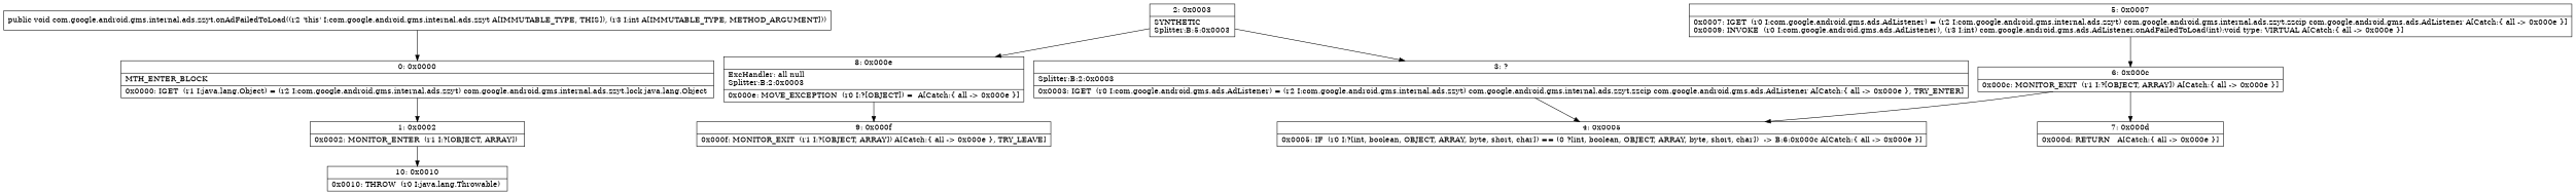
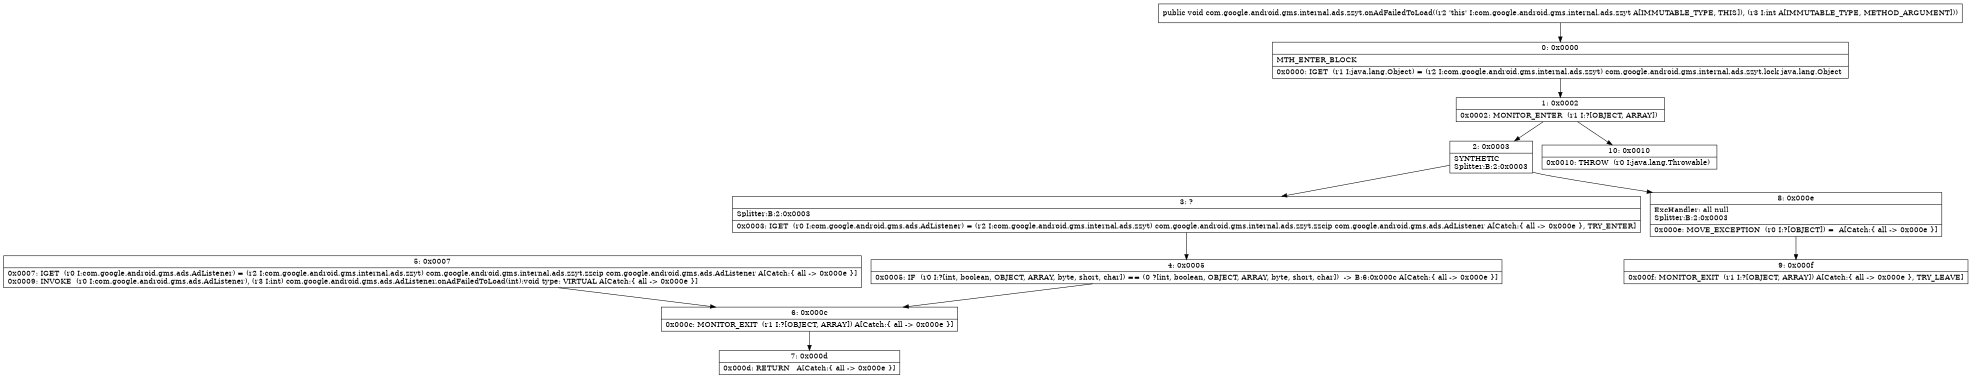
  digraph {
    node [shape=record]
    n1 [label="{0\:\ 0x0000|MTH_ENTER_BLOCK\l|0x0000: IGET  (r1 I:java.lang.Object) = (r2 I:com.google.android.gms.internal.ads.zzyt) com.google.android.gms.internal.ads.zzyt.lock java.lang.Object \l}"]
    n2 [label="{1\:\ 0x0002|0x0002: MONITOR_ENTER  (r1 I:?[OBJECT, ARRAY]) \l}"]
-   n3 [label="{2\:\ 0x0003|SYNTHETIC\lSplitter:B:5:0x0003\l}"]
+   n3 [label="{2\:\ 0x0003|SYNTHETIC\lSplitter:B:2:0x0003\l}"]
    n4 [label="{10\:\ 0x0010|0x0010: THROW  (r0 I:java.lang.Throwable) \l}"]
    n5 [label="{3\:\ ?|Splitter:B:2:0x0003\l|0x0003: IGET  (r0 I:com.google.android.gms.ads.AdListener) = (r2 I:com.google.android.gms.internal.ads.zzyt) com.google.android.gms.internal.ads.zzyt.zzcip com.google.android.gms.ads.AdListener A[Catch:\{ all \-\> 0x000e \}, TRY_ENTER]\l}"]
    n6 [label="{8\:\ 0x000e|ExcHandler: all null\lSplitter:B:2:0x0003\l|0x000e: MOVE_EXCEPTION  (r0 I:?[OBJECT]) =  A[Catch:\{ all \-\> 0x000e \}]\l}"]
    n7 [label="{4\:\ 0x0005|0x0005: IF  (r0 I:?[int, boolean, OBJECT, ARRAY, byte, short, char]) == (0 ?[int, boolean, OBJECT, ARRAY, byte, short, char])  \-\> B:6:0x000c A[Catch:\{ all \-\> 0x000e \}]\l}"]
    n8 [label="{9\:\ 0x000f|0x000f: MONITOR_EXIT  (r1 I:?[OBJECT, ARRAY]) A[Catch:\{ all \-\> 0x000e \}, TRY_LEAVE]\l}"]
    n9 [label="{6\:\ 0x000c|0x000c: MONITOR_EXIT  (r1 I:?[OBJECT, ARRAY]) A[Catch:\{ all \-\> 0x000e \}]\l}"]
    n10 [label="{5\:\ 0x0007|0x0007: IGET  (r0 I:com.google.android.gms.ads.AdListener) = (r2 I:com.google.android.gms.internal.ads.zzyt) com.google.android.gms.internal.ads.zzyt.zzcip com.google.android.gms.ads.AdListener A[Catch:\{ all \-\> 0x000e \}]\l0x0009: INVOKE  (r0 I:com.google.android.gms.ads.AdListener), (r3 I:int) com.google.android.gms.ads.AdListener.onAdFailedToLoad(int):void type: VIRTUAL A[Catch:\{ all \-\> 0x000e \}]\l}"]
    n11 [label="{7\:\ 0x000d|0x000d: RETURN   A[Catch:\{ all \-\> 0x000e \}]\l}"]
    n12 [label="{public void com.google.android.gms.internal.ads.zzyt.onAdFailedToLoad((r2 'this' I:com.google.android.gms.internal.ads.zzyt A[IMMUTABLE_TYPE, THIS]), (r3 I:int A[IMMUTABLE_TYPE, METHOD_ARGUMENT])) }"]
    n1 -> n2
+   n2 -> n3
    n2 -> n4
    n3 -> n5
    n3 -> n6
    n5 -> n7
    n6 -> n8
-   n9 -> n7
+   n7 -> n9
    n9 -> n11
    n10 -> n9
    n12 -> n1
  }
